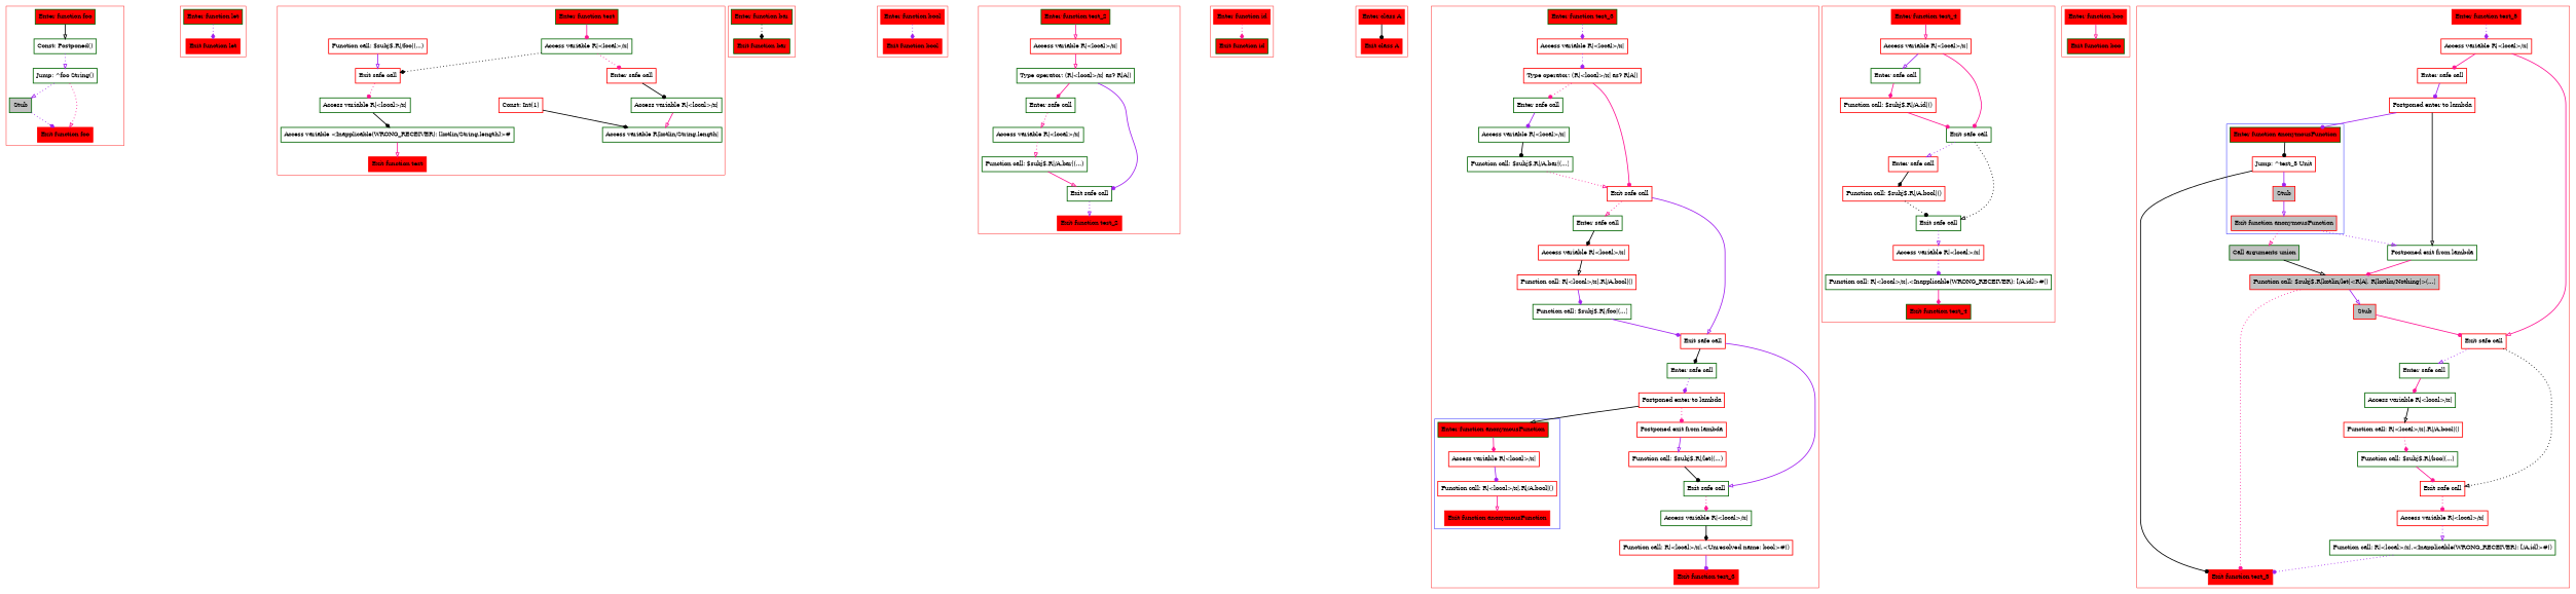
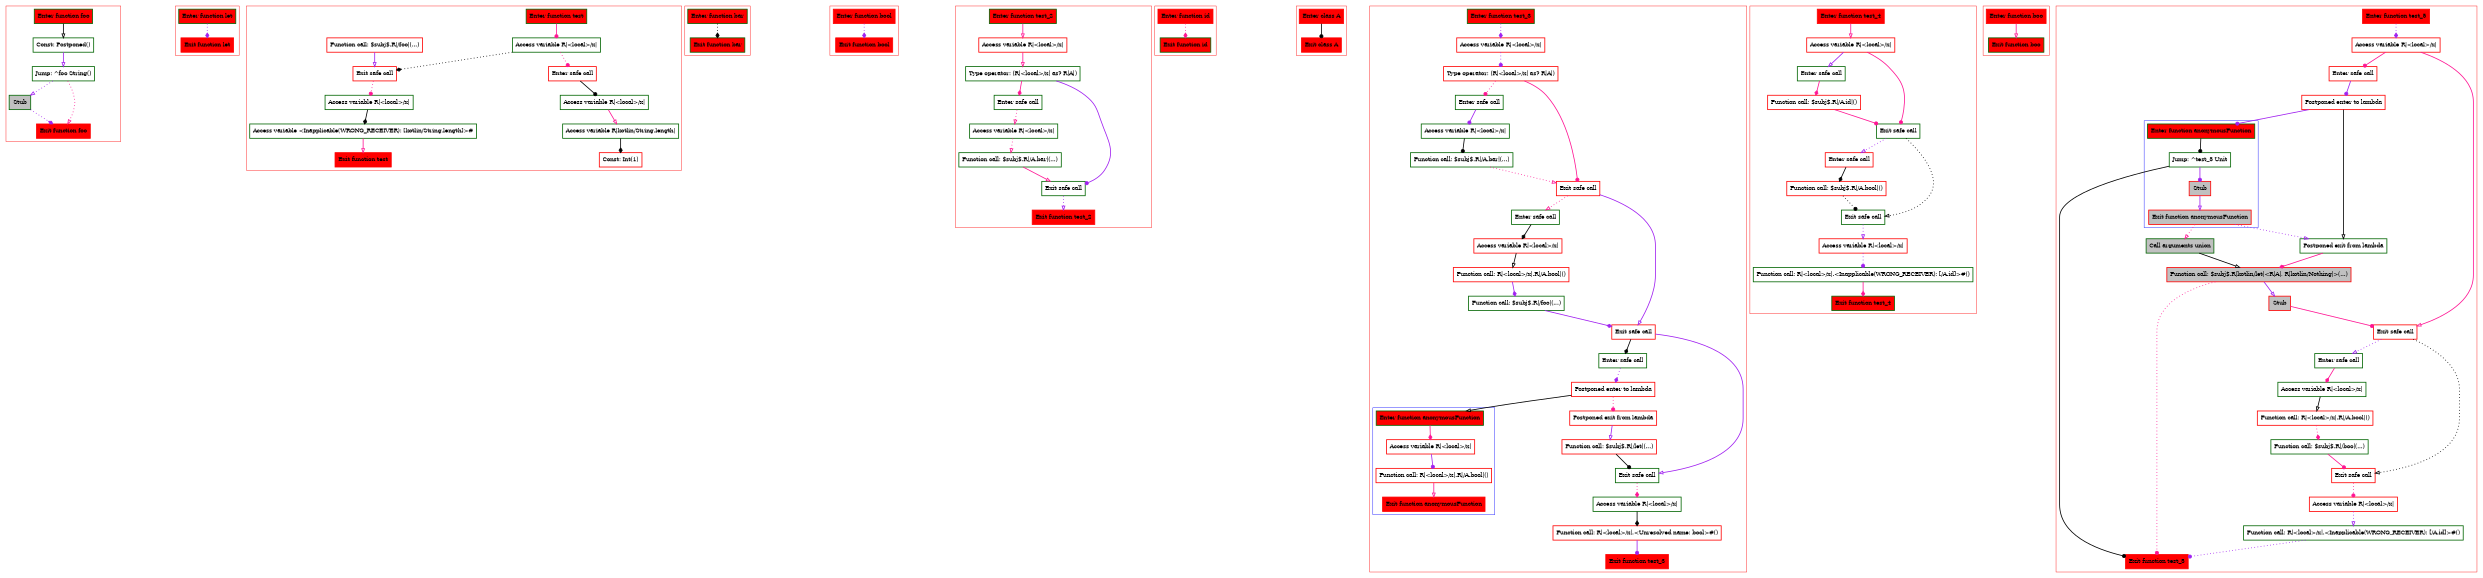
  digraph {
    nodesep=3
    node [color=red penwidth=2 shape=box]
    edge [arrowhead=onormal color=deeppink penwidth=2 style=dotted]
    n1 [color=darkgreen fillcolor=red label="Enter function foo" style=filled]
    n2 [color=darkgreen label="Const: Postponed()"]
    n3 [color=darkgreen label="Jump: ^foo String()"]
    n4 [color=darkgreen fillcolor=gray label=Stub style=filled]
    n5 [fillcolor=red label="Exit function foo" style=filled]
    n6 [color=darkgreen fillcolor=red label="Enter function let" style=filled]
    n7 [fillcolor=red label="Exit function let" style=filled]
    n8 [color=darkgreen fillcolor=red label="Enter function test" style=filled]
    n9 [color=darkgreen label="Access variable R|<local>/x|"]
    n10 [label="Enter safe call"]
    n11 [color=darkgreen label="Access variable R|<local>/x|"]
    n12 [color=darkgreen label="Access variable R|kotlin/String.length|"]
    n13 [label="Const: Int(1)"]
    n14 [label="Function call: $subj$.R|/foo|(...)"]
    n15 [label="Exit safe call"]
    n16 [color=darkgreen label="Access variable R|<local>/x|"]
    n17 [color=darkgreen label="Access variable <Inapplicable(WRONG_RECEIVER): [kotlin/String.length]>#"]
    n18 [fillcolor=red label="Exit function test" style=filled]
    n19 [color=darkgreen fillcolor=red label="Enter function bar" style=filled]
    n20 [color=darkgreen fillcolor=red label="Exit function bar" style=filled]
    n21 [fillcolor=red label="Enter function bool" style=filled]
    n22 [fillcolor=red label="Exit function bool" style=filled]
    n23 [color=darkgreen fillcolor=red label="Enter function test_2" style=filled]
    n24 [label="Access variable R|<local>/x|"]
    n25 [color=darkgreen label="Type operator: (R|<local>/x| as? R|A|)"]
    n26 [color=darkgreen label="Enter safe call"]
    n27 [color=darkgreen label="Access variable R|<local>/x|"]
    n28 [color=darkgreen label="Function call: $subj$.R|/A.bar|(...)"]
    n29 [color=darkgreen label="Exit safe call"]
    n30 [fillcolor=red label="Exit function test_2" style=filled]
    n31 [fillcolor=red label="Enter function id" style=filled]
    n32 [color=darkgreen fillcolor=red label="Exit function id" style=filled]
    n33 [fillcolor=red label="Enter class A" style=filled]
    n34 [fillcolor=red label="Exit class A" style=filled]
    n35 [color=darkgreen fillcolor=red label="Enter function anonymousFunction" style=filled]
    n36 [label="Access variable R|<local>/x|"]
    n37 [label="Function call: R|<local>/x|.R|/A.bool|()"]
    n38 [fillcolor=red label="Exit function anonymousFunction" style=filled]
    n39 [color=darkgreen fillcolor=red label="Enter function test_3" style=filled]
    n40 [label="Access variable R|<local>/x|"]
    n41 [label="Type operator: (R|<local>/x| as? R|A|)"]
    n42 [color=darkgreen label="Enter safe call"]
    n43 [color=darkgreen label="Access variable R|<local>/x|"]
    n44 [color=darkgreen label="Function call: $subj$.R|/A.bar|(...)"]
    n45 [label="Exit safe call"]
    n46 [color=darkgreen label="Enter safe call"]
    n47 [label="Access variable R|<local>/x|"]
    n48 [label="Function call: R|<local>/x|.R|/A.bool|()"]
    n49 [color=darkgreen label="Function call: $subj$.R|/foo|(...)"]
    n50 [label="Exit safe call"]
    n51 [color=darkgreen label="Enter safe call"]
    n52 [label="Postponed enter to lambda"]
    n53 [label="Postponed exit from lambda"]
    n54 [label="Function call: $subj$.R|/let|(...)"]
    n55 [color=darkgreen label="Exit safe call"]
    n56 [color=darkgreen label="Access variable R|<local>/x|"]
    n57 [label="Function call: R|<local>/x|.<Unresolved name: bool>#()"]
    n58 [fillcolor=red label="Exit function test_3" style=filled]
    n59 [fillcolor=red label="Enter function test_4" style=filled]
    n60 [label="Access variable R|<local>/x|"]
    n61 [color=darkgreen label="Enter safe call"]
    n62 [label="Function call: $subj$.R|/A.id|()"]
    n63 [color=darkgreen label="Exit safe call"]
    n64 [label="Enter safe call"]
    n65 [label="Function call: $subj$.R|/A.bool|()"]
    n66 [color=darkgreen label="Exit safe call"]
    n67 [label="Access variable R|<local>/x|"]
    n68 [color=darkgreen label="Function call: R|<local>/x|.<Inapplicable(WRONG_RECEIVER): [/A.id]>#()"]
    n69 [color=darkgreen fillcolor=red label="Exit function test_4" style=filled]
    n70 [fillcolor=red label="Enter function boo" style=filled]
    n71 [color=darkgreen fillcolor=red label="Exit function boo" style=filled]
    n72 [color=darkgreen fillcolor=red label="Enter function anonymousFunction" style=filled]
-   n73 [label="Jump: ^test_5 Unit"]
+   n73 [color=darkgreen label="Jump: ^test_5 Unit"]
    n74 [fillcolor=gray label=Stub style=filled]
    n75 [fillcolor=gray label="Exit function anonymousFunction" style=filled]
    n76 [fillcolor=red label="Enter function test_5" style=filled]
    n77 [label="Access variable R|<local>/x|"]
    n78 [label="Enter safe call"]
    n79 [label="Postponed enter to lambda"]
    n80 [color=darkgreen fillcolor=gray label="Call arguments union" style=filled]
    n81 [color=darkgreen label="Postponed exit from lambda"]
    n82 [fillcolor=gray label="Function call: $subj$.R|kotlin/let|<R|A|, R|kotlin/Nothing|>(...)" style=filled]
    n83 [fillcolor=gray label=Stub style=filled]
    n84 [label="Exit safe call"]
    n85 [color=darkgreen label="Enter safe call"]
    n86 [color=darkgreen label="Access variable R|<local>/x|"]
    n87 [label="Function call: R|<local>/x|.R|/A.bool|()"]
    n88 [color=darkgreen label="Function call: $subj$.R|/boo|(...)"]
    n89 [label="Exit safe call"]
    n90 [label="Access variable R|<local>/x|"]
    n91 [color=darkgreen label="Function call: R|<local>/x|.<Inapplicable(WRONG_RECEIVER): [/A.id]>#()"]
    n92 [fillcolor=red label="Exit function test_5" style=filled]
    subgraph cluster_1 {
      color=red
      n1
      n2
      n3
      n4
      n5
    }
    subgraph cluster_2 {
      color=red
      n6
      n7
    }
    subgraph cluster_3 {
      color=red
      n8
      n9
      n10
      n11
      n12
      n13
      n14
      n15
      n16
      n17
      n18
    }
    subgraph cluster_4 {
      color=red
      n19
      n20
    }
    subgraph cluster_5 {
      color=red
      n21
      n22
    }
    subgraph cluster_6 {
      color=red
      n23
      n24
      n25
      n26
      n27
      n28
      n29
      n30
    }
    subgraph cluster_7 {
      color=red
      n31
      n32
    }
    subgraph cluster_8 {
      color=red
      n33
      n34
    }
    subgraph cluster_9 {
      color=red
      n39
      n40
      n41
      n42
      n43
      n44
      n45
      n46
      n47
      n48
      n49
      n50
      n51
      n52
      n53
      n54
      n55
      n56
      n57
      n58
      subgraph cluster_10 {
        color=blue
        n35
        n36
        n37
        n38
      }
    }
    subgraph cluster_11 {
      color=red
      n59
      n60
      n61
      n62
      n63
      n64
      n65
      n66
      n67
      n68
      n69
    }
    subgraph cluster_12 {
      color=red
      n70
      n71
    }
    subgraph cluster_13 {
      color=red
      n76
      n77
      n78
      n79
      n80
      n81
      n82
      n83
      n84
      n85
      n86
      n87
      n88
      n89
      n90
      n91
      n92
      subgraph cluster_14 {
        color=blue
        n72
        n73
        n74
        n75
      }
    }
    n1 -> n2 [color=black style=bold]
-   n2 -> n3 [color=purple]
+   n2 -> n3 [color=purple style=bold]
    n3 -> n4 [color=purple]
    n3 -> n5
    n4 -> n5 [arrowhead=diamond color=purple]
    n6 -> n7 [arrowhead=diamond color=purple]
    n8 -> n9 [arrowhead=dot style=bold]
    n9 -> n10 [arrowhead=dot]
    n9 -> n15 [arrowhead=diamond color=black]
    n10 -> n11 [arrowhead=dot color=black style=solid]
    n11 -> n12 [style=bold]
-   n13 -> n12 [arrowhead=diamond color=black style=solid]
+   n12 -> n13 [arrowhead=diamond color=black style=solid]
    n14 -> n15 [color=purple style=bold]
    n15 -> n16 [arrowhead=dot]
    n16 -> n17 [arrowhead=diamond color=black style=bold]
    n17 -> n18 [style=solid]
    n19 -> n20 [arrowhead=diamond color=black]
    n21 -> n22 [arrowhead=diamond color=purple]
    n23 -> n24 [style=bold]
    n24 -> n25 [style=bold]
    n25 -> n26 [arrowhead=diamond style=solid]
    n25 -> n29 [arrowhead=dot color=purple style=bold]
    n26 -> n27
    n27 -> n28
    n28 -> n29 [style=bold]
    n29 -> n30 [color=purple]
    n31 -> n32 [arrowhead=diamond]
    n33 -> n34 [arrowhead=dot color=black style=bold]
    n35 -> n36 [arrowhead=diamond style=solid]
    n36 -> n37 [arrowhead=dot color=purple style=solid]
    n37 -> n38 [style=solid]
    n39 -> n40 [arrowhead=diamond color=purple]
    n40 -> n41 [arrowhead=dot color=purple]
    n41 -> n42 [arrowhead=dot]
    n41 -> n45 [arrowhead=dot style=solid]
    n42 -> n43 [arrowhead=dot color=purple style=solid]
    n43 -> n44 [arrowhead=dot color=black style=solid]
    n44 -> n45
    n45 -> n46
    n45 -> n50 [color=purple style=bold]
    n46 -> n47 [arrowhead=diamond color=black style=solid]
    n47 -> n48 [color=black style=solid]
    n48 -> n49 [arrowhead=diamond color=purple style=solid]
    n49 -> n50 [arrowhead=diamond color=purple style=bold]
    n50 -> n51 [arrowhead=diamond color=black style=bold]
    n50 -> n55 [color=purple style=bold]
    n51 -> n52 [arrowhead=diamond color=purple]
    n52 -> n35 [color=black style=solid]
    n52 -> n53 [arrowhead=dot]
    n53 -> n54 [color=purple style=solid]
    n54 -> n55 [arrowhead=dot color=black style=bold]
    n55 -> n56 [arrowhead=diamond]
    n56 -> n57 [arrowhead=diamond color=black style=solid]
    n57 -> n58 [arrowhead=dot color=purple style=bold]
    n59 -> n60 [style=bold]
    n60 -> n61 [color=purple style=bold]
    n60 -> n63 [arrowhead=dot style=solid]
    n61 -> n62 [arrowhead=diamond style=bold]
    n62 -> n63 [arrowhead=dot style=solid]
    n63 -> n64 [color=purple]
    n63 -> n66 [color=black]
    n64 -> n65 [arrowhead=diamond color=black style=bold]
    n65 -> n66 [arrowhead=dot color=black]
    n66 -> n67 [color=purple]
    n67 -> n68 [arrowhead=dot color=purple]
    n68 -> n69 [arrowhead=diamond style=bold]
    n70 -> n71 [style=bold]
    n72 -> n73 [arrowhead=dot color=black style=solid]
    n73 -> n74 [arrowhead=dot color=purple style=bold]
    n73 -> n92 [arrowhead=dot color=black style=solid]
    n74 -> n75 [color=purple style=solid]
    n75 -> n80
    n75 -> n81 [color=purple]
    n76 -> n77 [arrowhead=diamond color=purple]
    n77 -> n78 [arrowhead=dot style=bold]
    n77 -> n84 [style=solid]
    n78 -> n79 [arrowhead=dot color=purple style=solid]
    n79 -> n72 [arrowhead=dot color=purple style=solid]
    n79 -> n81 [color=black style=bold]
    n80 -> n82 [color=black style=solid]
    n81 -> n82 [arrowhead=diamond style=solid]
    n82 -> n83 [color=purple style=bold]
    n82 -> n92 [arrowhead=dot]
    n83 -> n84 [arrowhead=dot style=bold]
    n84 -> n85 [color=purple]
    n84 -> n89 [color=black]
    n85 -> n86 [arrowhead=diamond style=solid]
    n86 -> n87 [color=black style=bold]
    n87 -> n88 [arrowhead=diamond]
    n88 -> n89 [arrowhead=dot style=bold]
    n89 -> n90 [arrowhead=dot]
    n90 -> n91 [color=purple]
    n91 -> n92 [arrowhead=dot color=purple]
  }
